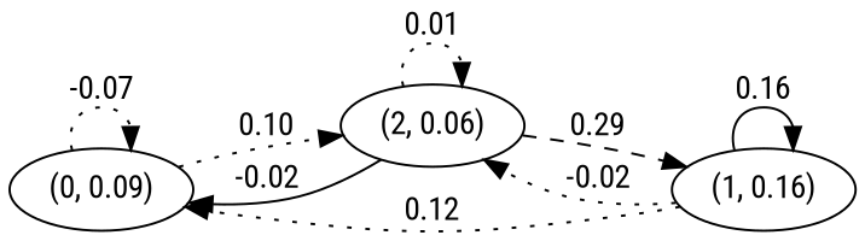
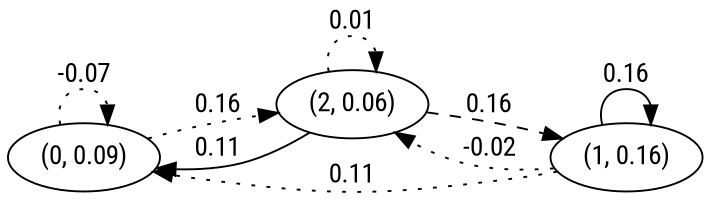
  digraph {
    fontname="Roboto Condensed"
    rankdir=LR
    node [fontname="Roboto Condensed"]
    edge [fontname="Roboto Condensed" style=dotted]
    n1 [label="(0, 0.09)"]
    n2 [label="(2, 0.06)"]
    n3 [label="(1, 0.16)"]
    n1 -> n1 [label=-0.07]
-   n1 -> n2 [label=0.10]
-   n2 -> n1 [label=-0.02 style=solid]
+   n1 -> n2 [label=0.16]
+   n2 -> n1 [label=0.11 style=solid]
    n2 -> n2 [label=0.01]
-   n2 -> n3 [label=0.29 style=dashed]
-   n3 -> n1 [label=0.12]
+   n2 -> n3 [label=0.16 style=dashed]
+   n3 -> n1 [label=0.11]
    n3 -> n2 [label=-0.02]
    n3 -> n3 [label=0.16 style=solid]
  }
